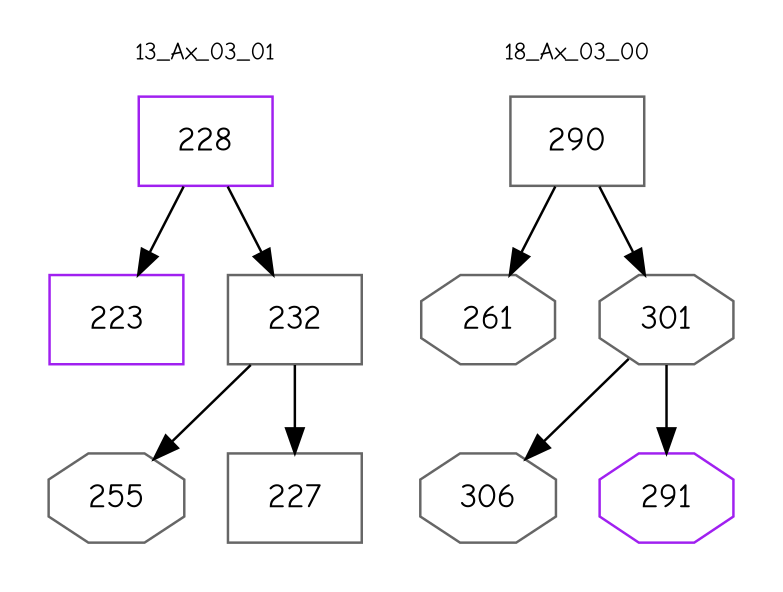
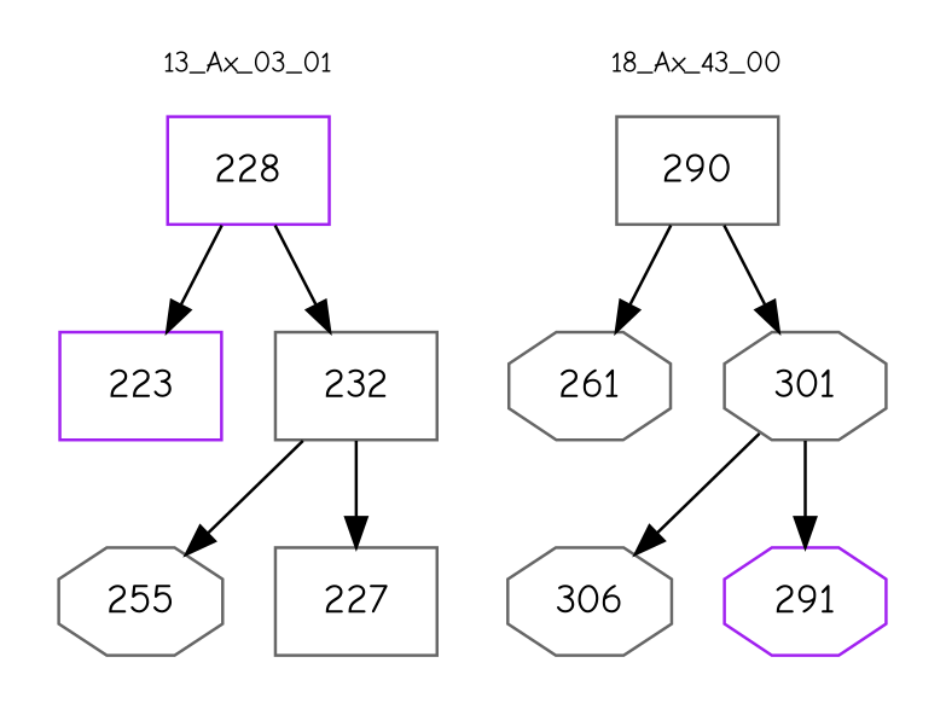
  digraph {
    fontname="Comic Neue"
    node [color=gray40 fontname="Comic Neue" shape=box]
    edge [color=black fontname="Comic Neue"]
    n1 [color=purple label=228]
    n2 [color=purple label=223]
    n3 [label=232]
    n4 [label=255 shape=octagon]
    n5 [label=227]
    n6 [label=290]
    n7 [label=261 shape=octagon]
    n8 [label=301 shape=octagon]
    n9 [label=306 shape=octagon]
    n10 [color=purple label=291 shape=octagon]
    subgraph cluster_1 {
      color=white
      fontsize=10
      label="13_Ax_03_01"
      n1
      n2
      n3
      n4
      n5
    }
    subgraph cluster_2 {
      color=white
      fontsize=10
-     label="18_Ax_03_00"
+     label="18_Ax_43_00"
      n6
      n7
      n8
      n9
      n10
    }
    n1 -> n2
    n1 -> n3
    n3 -> n4
    n3 -> n5
    n6 -> n7
    n6 -> n8
    n8 -> n9
    n8 -> n10
  }
